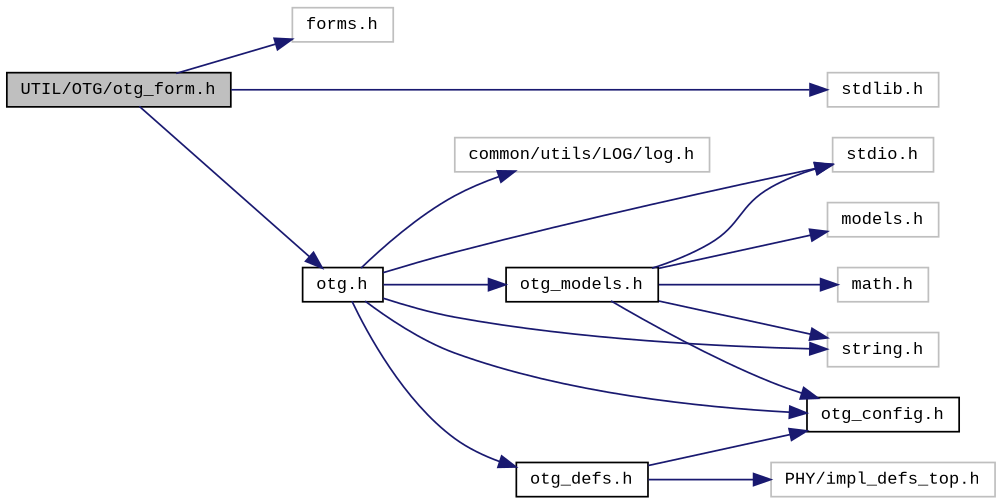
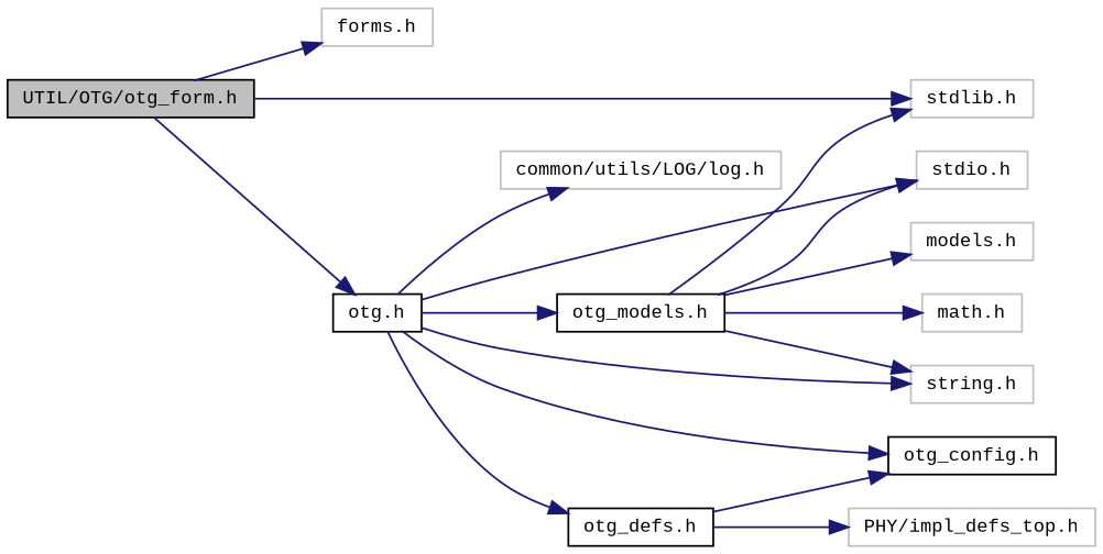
  digraph {
    fontname="Liberation Mono"
    rankdir=LR
    node [color=grey75 fillcolor=white fontname="Liberation Mono" fontsize=10 shape=record style=filled]
    edge [color=midnightblue fontname="Liberation Mono" fontsize=10 labelfontname=Helvetica labelfontsize=10 style=solid]
    n1 [color=black fillcolor=grey75 fontcolor=black height=0.2 label="UTIL/OTG/otg_form.h" width=0.4]
    n2 [height=0.2 label="forms.h" width=0.4]
    n3 [height=0.2 label="stdlib.h" width=0.4]
    n4 [color=black height=0.2 label="otg.h" width=0.4]
    n5 [height=0.2 label="stdio.h" width=0.4]
    n6 [height=0.2 label="string.h" width=0.4]
    n7 [color=black height=0.2 label="otg_defs.h" width=0.4]
    n8 [color=black height=0.2 label="otg_config.h" width=0.4]
    n9 [color=black height=0.2 label="otg_models.h" width=0.4]
    n10 [height=0.2 label="common/utils/LOG/log.h" width=0.4]
    n11 [height=0.2 label="PHY/impl_defs_top.h" width=0.4]
    n12 [height=0.2 label="math.h" width=0.4]
    n13 [height=0.2 label="models.h" width=0.4]
    n1 -> n2
    n1 -> n3
    n1 -> n4
    n4 -> n5
    n4 -> n6
    n4 -> n7
    n4 -> n8
    n4 -> n9
    n4 -> n10
    n7 -> n8
    n7 -> n11
-   n9 -> n8
+   n9 -> n3
    n9 -> n5
    n9 -> n6
    n9 -> n12
    n9 -> n13
  }
